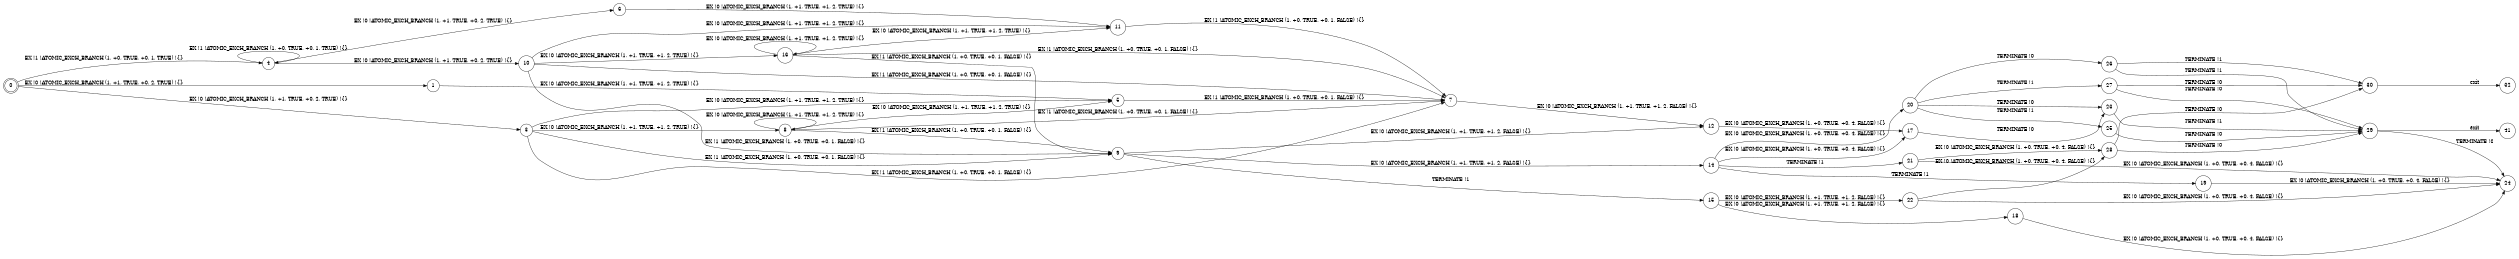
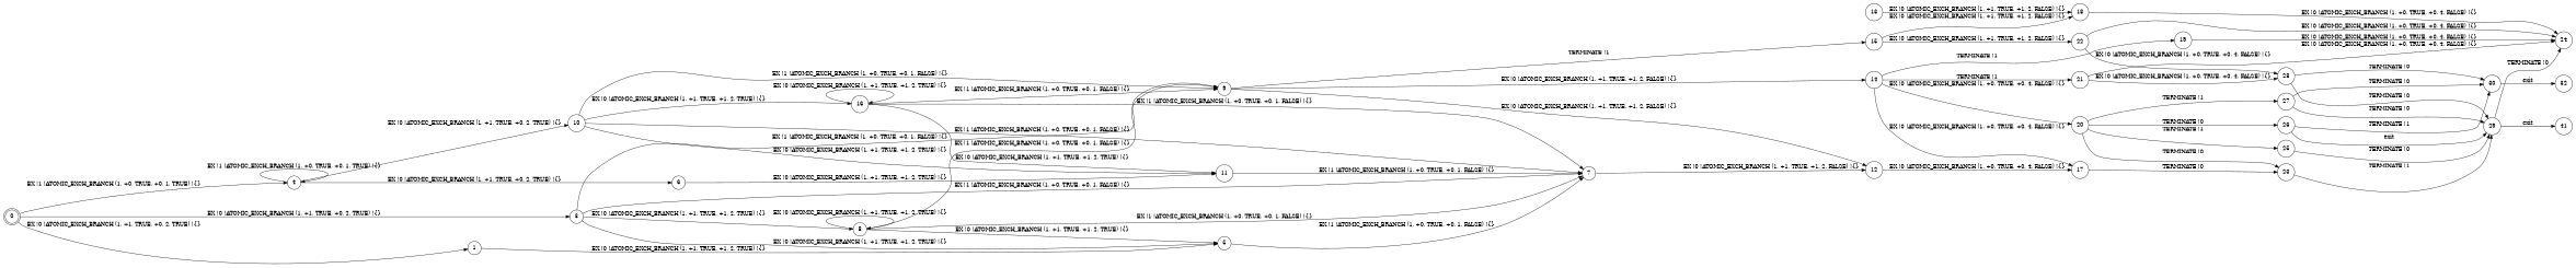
  digraph {
    rankdir=LR
    node [shape=circle]
    0 [peripheries=2]
    1
    3
    4
    5
    7
    8
    9
    6
    10
    11
    12
    14
    15
    16
    17
+   13
    18
    19
    20
    21
    22
    23
    24
    25
    26
    27
    28
    29
    30
    n31 [label=41]
    32
    0 -> 1 [label="EX !0 !ATOMIC_EXCH_BRANCH (1, +1, TRUE, +0, 2, TRUE) !{}"]
    0 -> 3 [label="EX !0 !ATOMIC_EXCH_BRANCH (1, +1, TRUE, +0, 2, TRUE) !{}"]
    0 -> 4 [label="EX !1 !ATOMIC_EXCH_BRANCH (1, +0, TRUE, +0, 1, TRUE) !{}"]
    1 -> 5 [label="EX !0 !ATOMIC_EXCH_BRANCH (1, +1, TRUE, +1, 2, TRUE) !{}"]
    3 -> 5 [label="EX !0 !ATOMIC_EXCH_BRANCH (1, +1, TRUE, +1, 2, TRUE) !{}"]
    3 -> 7 [label="EX !1 !ATOMIC_EXCH_BRANCH (1, +0, TRUE, +0, 1, FALSE) !{}"]
    3 -> 8 [label="EX !0 !ATOMIC_EXCH_BRANCH (1, +1, TRUE, +1, 2, TRUE) !{}"]
    3 -> 9 [label="EX !1 !ATOMIC_EXCH_BRANCH (1, +0, TRUE, +0, 1, FALSE) !{}"]
    4 -> 4 [label="EX !1 !ATOMIC_EXCH_BRANCH (1, +0, TRUE, +0, 1, TRUE) !{}"]
    4 -> 6 [label="EX !0 !ATOMIC_EXCH_BRANCH (1, +1, TRUE, +0, 2, TRUE) !{}"]
    4 -> 10 [label="EX !0 !ATOMIC_EXCH_BRANCH (1, +1, TRUE, +0, 2, TRUE) !{}"]
    5 -> 7 [label="EX !1 !ATOMIC_EXCH_BRANCH (1, +0, TRUE, +0, 1, FALSE) !{}"]
    7 -> 12 [label="EX !0 !ATOMIC_EXCH_BRANCH (1, +1, TRUE, +1, 2, FALSE) !{}"]
    8 -> 5 [label="EX !0 !ATOMIC_EXCH_BRANCH (1, +1, TRUE, +1, 2, TRUE) !{}"]
    8 -> 7 [label="EX !1 !ATOMIC_EXCH_BRANCH (1, +0, TRUE, +0, 1, FALSE) !{}"]
    8 -> 8 [label="EX !0 !ATOMIC_EXCH_BRANCH (1, +1, TRUE, +1, 2, TRUE) !{}"]
    8 -> 9 [label="EX !1 !ATOMIC_EXCH_BRANCH (1, +0, TRUE, +0, 1, FALSE) !{}"]
    9 -> 12 [label="EX !0 !ATOMIC_EXCH_BRANCH (1, +1, TRUE, +1, 2, FALSE) !{}"]
    9 -> 14 [label="EX !0 !ATOMIC_EXCH_BRANCH (1, +1, TRUE, +1, 2, FALSE) !{}"]
    9 -> 15 [label="TERMINATE !1"]
    6 -> 11 [label="EX !0 !ATOMIC_EXCH_BRANCH (1, +1, TRUE, +1, 2, TRUE) !{}"]
    10 -> 7 [label="EX !1 !ATOMIC_EXCH_BRANCH (1, +0, TRUE, +0, 1, FALSE) !{}"]
    10 -> 9 [label="EX !1 !ATOMIC_EXCH_BRANCH (1, +0, TRUE, +0, 1, FALSE) !{}"]
    10 -> 11 [label="EX !0 !ATOMIC_EXCH_BRANCH (1, +1, TRUE, +1, 2, TRUE) !{}"]
    10 -> 16 [label="EX !0 !ATOMIC_EXCH_BRANCH (1, +1, TRUE, +1, 2, TRUE) !{}"]
    11 -> 7 [label="EX !1 !ATOMIC_EXCH_BRANCH (1, +0, TRUE, +0, 1, FALSE) !{}"]
    12 -> 17 [label="EX !0 !ATOMIC_EXCH_BRANCH (1, +0, TRUE, +0, 4, FALSE) !{}"]
    14 -> 17 [label="EX !0 !ATOMIC_EXCH_BRANCH (1, +0, TRUE, +0, 4, FALSE) !{}"]
    14 -> 19 [label="TERMINATE !1"]
    14 -> 20 [label="EX !0 !ATOMIC_EXCH_BRANCH (1, +0, TRUE, +0, 4, FALSE) !{}"]
    14 -> 21 [label="TERMINATE !1"]
    15 -> 18 [label="EX !0 !ATOMIC_EXCH_BRANCH (1, +1, TRUE, +1, 2, FALSE) !{}"]
    15 -> 22 [label="EX !0 !ATOMIC_EXCH_BRANCH (1, +1, TRUE, +1, 2, FALSE) !{}"]
    16 -> 7 [label="EX !1 !ATOMIC_EXCH_BRANCH (1, +0, TRUE, +0, 1, FALSE) !{}"]
    16 -> 9 [label="EX !1 !ATOMIC_EXCH_BRANCH (1, +0, TRUE, +0, 1, FALSE) !{}"]
    16 -> 11 [label="EX !0 !ATOMIC_EXCH_BRANCH (1, +1, TRUE, +1, 2, TRUE) !{}"]
    16 -> 16 [label="EX !0 !ATOMIC_EXCH_BRANCH (1, +1, TRUE, +1, 2, TRUE) !{}"]
    17 -> 23 [label="TERMINATE !0"]
+   13 -> 18 [label="EX !0 !ATOMIC_EXCH_BRANCH (1, +1, TRUE, +1, 2, FALSE) !{}"]
    18 -> 24 [label="EX !0 !ATOMIC_EXCH_BRANCH (1, +0, TRUE, +0, 4, FALSE) !{}"]
    19 -> 24 [label="EX !0 !ATOMIC_EXCH_BRANCH (1, +0, TRUE, +0, 4, FALSE) !{}"]
    20 -> 23 [label="TERMINATE !0"]
    20 -> 25 [label="TERMINATE !1"]
    20 -> 26 [label="TERMINATE !0"]
    20 -> 27 [label="TERMINATE !1"]
    21 -> 24 [label="EX !0 !ATOMIC_EXCH_BRANCH (1, +0, TRUE, +0, 4, FALSE) !{}"]
    21 -> 28 [label="EX !0 !ATOMIC_EXCH_BRANCH (1, +0, TRUE, +0, 4, FALSE) !{}"]
    22 -> 24 [label="EX !0 !ATOMIC_EXCH_BRANCH (1, +0, TRUE, +0, 4, FALSE) !{}"]
    22 -> 28 [label="EX !0 !ATOMIC_EXCH_BRANCH (1, +0, TRUE, +0, 4, FALSE) !{}"]
    23 -> 29 [label="TERMINATE !1"]
    25 -> 29 [label="TERMINATE !0"]
-   26 -> 29 [label="TERMINATE !1"]
+   26 -> 29 [label=exit]
    26 -> 30 [label="TERMINATE !1"]
    27 -> 29 [label="TERMINATE !0"]
    27 -> 30 [label="TERMINATE !0"]
    28 -> 29 [label="TERMINATE !0"]
    28 -> 30 [label="TERMINATE !0"]
    29 -> 24 [label="TERMINATE !0"]
    29 -> n31 [label=exit]
    30 -> 32 [label=exit]
  }
